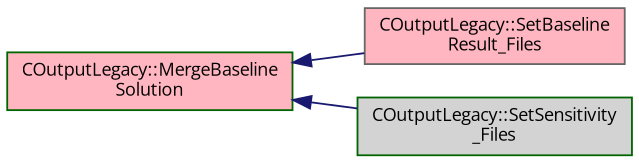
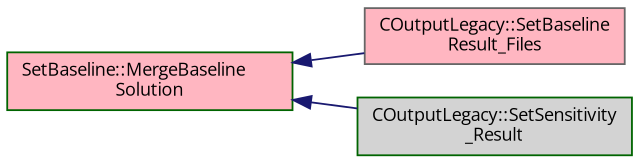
  digraph {
    fontname="Open Sans"
    rankdir=LR
    node [color=darkgreen fillcolor=lightpink fontname="Open Sans" fontsize=10 shape=record style=filled]
    edge [color=midnightblue dir=back fontname="Open Sans" fontsize=10 labelfontname=Helvetica labelfontsize=10 style=solid]
-   n1 [fontcolor=black height=0.2 label="COutputLegacy::MergeBaseline\lSolution" width=0.4]
+   n1 [fontcolor=black height=0.2 label="SetBaseline::MergeBaseline\lSolution" width=0.4]
    n2 [color=gray40 height=0.2 label="COutputLegacy::SetBaseline\lResult_Files" width=0.4]
-   n3 [fillcolor=lightgrey height=0.2 label="COutputLegacy::SetSensitivity\l_Files" width=0.4]
+   n3 [fillcolor=lightgrey height=0.2 label="COutputLegacy::SetSensitivity\l_Result" width=0.4]
    n1 -> n2
    n1 -> n3
  }
